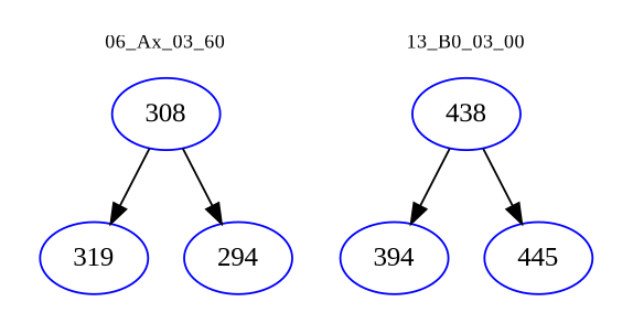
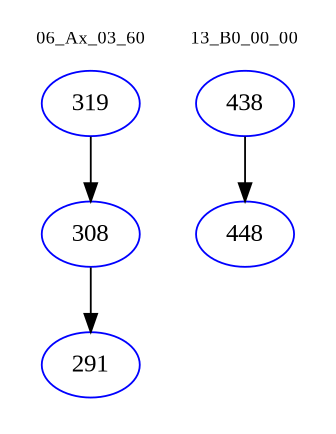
  digraph {
    fontname="Liberation Serif"
    node [color=blue fontname="Liberation Serif"]
    edge [color=black fontname="Liberation Serif"]
    n1 [label=308]
    n2 [label=319]
-   n3 [label=294]
+   n3 [label=291]
    n4 [label=438]
-   n5 [label=394]
-   n6 [label=445]
+   n6 [label=448]
    subgraph cluster_1 {
      color=white
      fontsize=10
      label="06_Ax_03_60"
      n1
      n2
      n3
    }
    subgraph cluster_2 {
      color=white
      fontsize=10
-     label="13_B0_03_00"
+     label="13_B0_00_00"
      n4
-     n5
      n6
    }
-   n1 -> n2
+   n2 -> n1
    n1 -> n3
-   n4 -> n5
    n4 -> n6
  }
